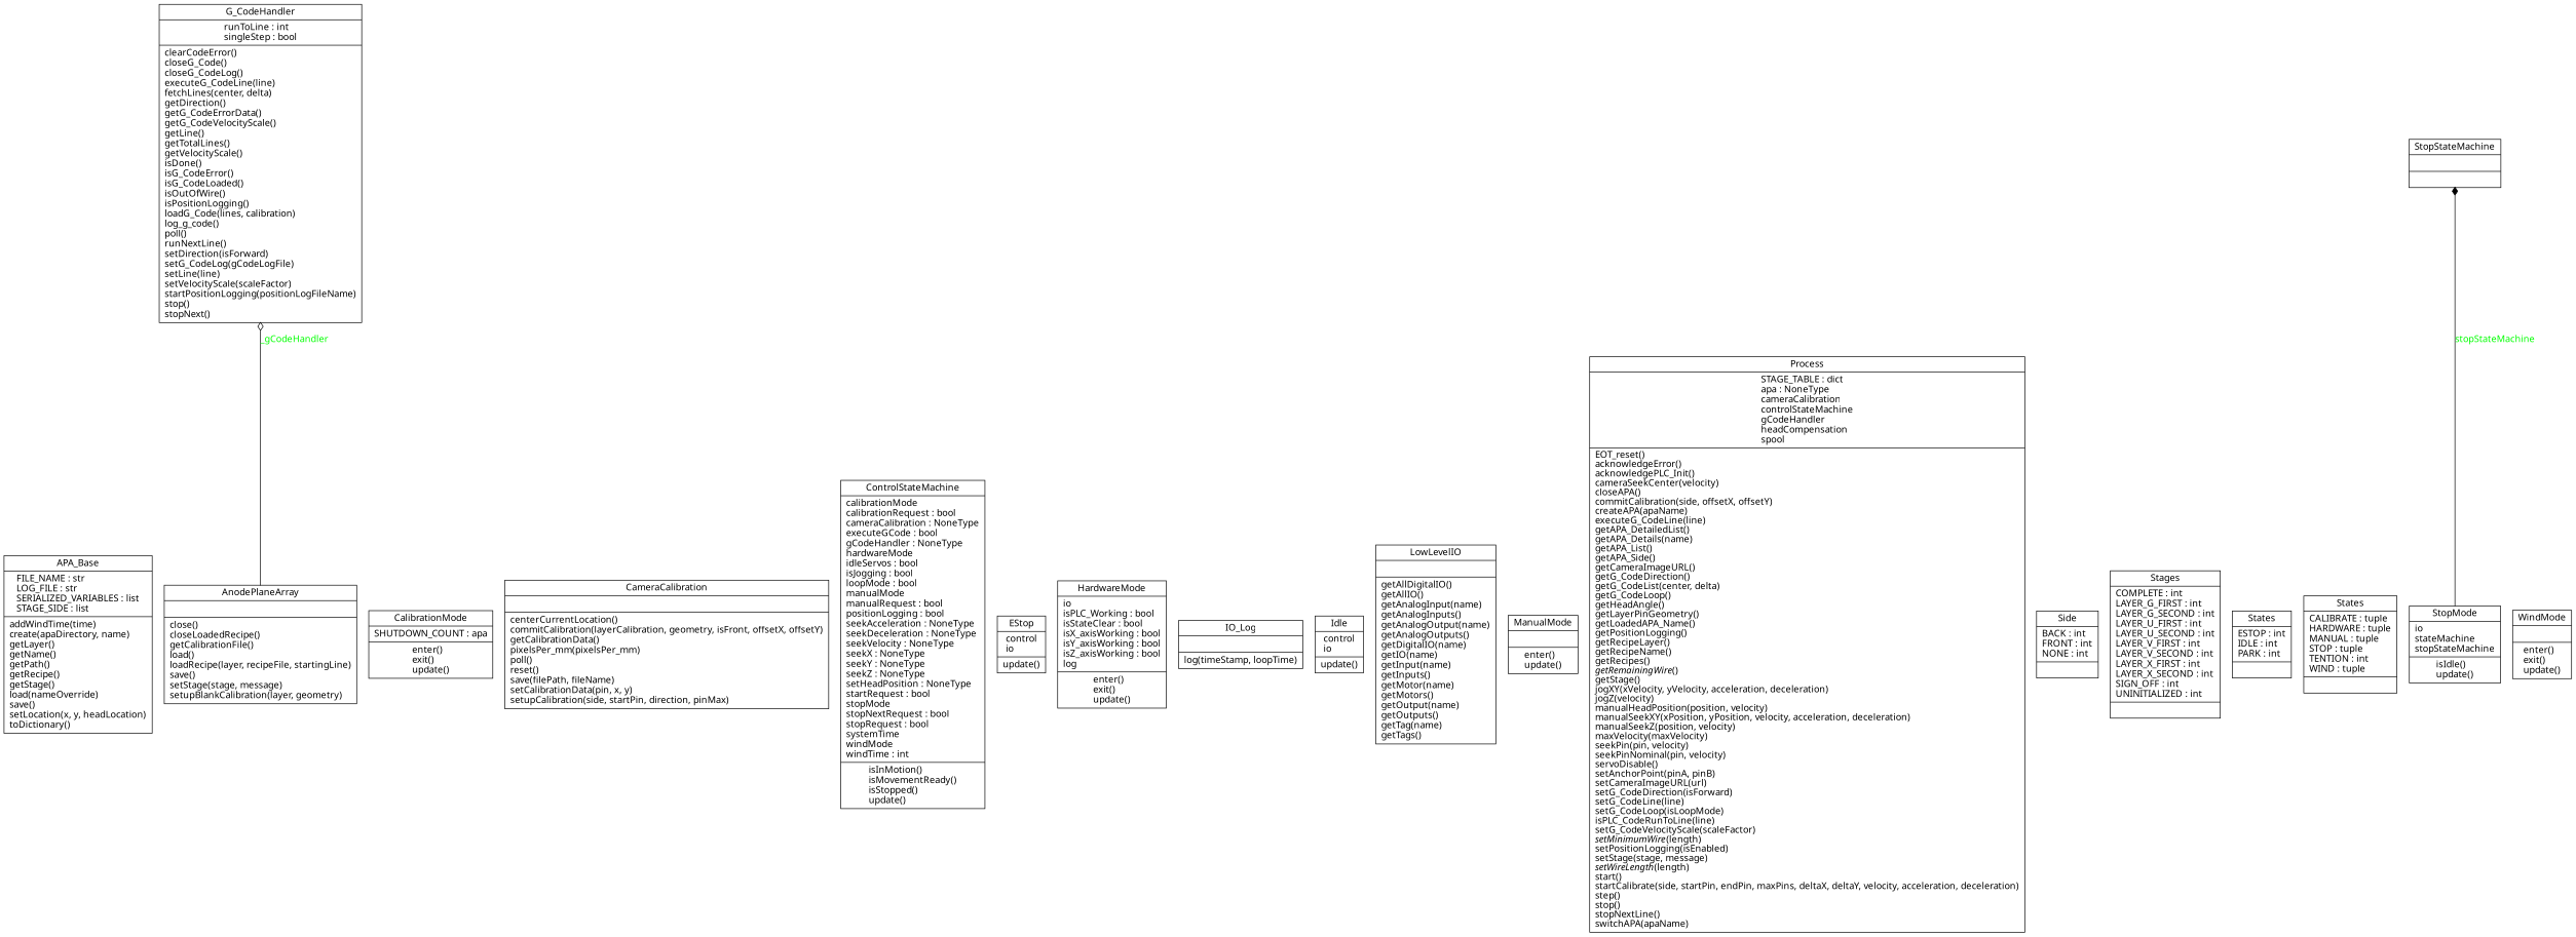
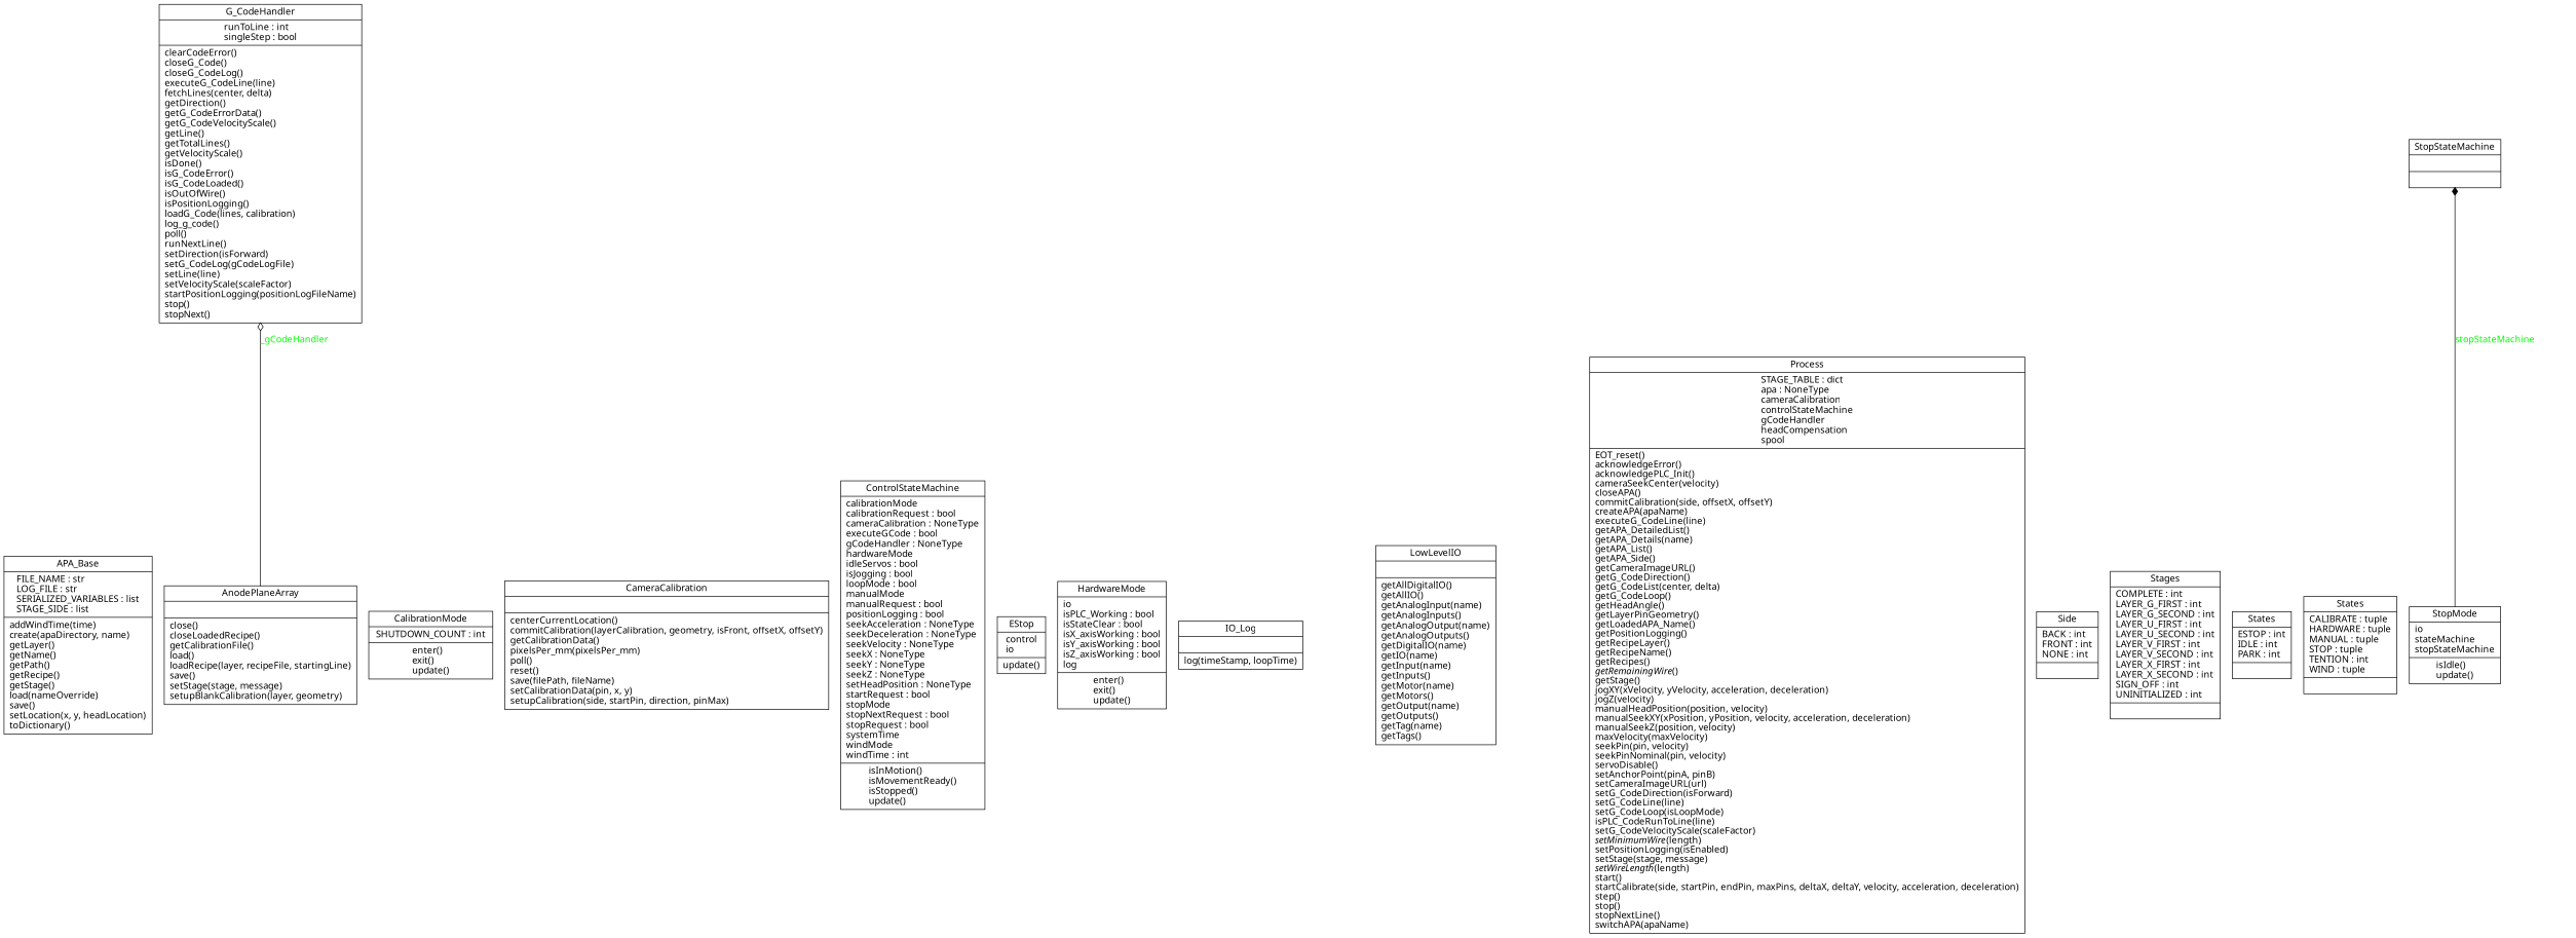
  digraph {
    fontname="Noto Sans"
    rankdir=BT
    node [color=black fontcolor=black fontname="Noto Sans" shape=record style=solid]
    edge [arrowtail=none fontcolor=green fontname="Noto Sans" style=solid]
    n1 [label=<{APA_Base|FILE_NAME : str<br ALIGN="LEFT"/>LOG_FILE : str<br ALIGN="LEFT"/>SERIALIZED_VARIABLES : list<br ALIGN="LEFT"/>STAGE_SIDE : list<br ALIGN="LEFT"/>|addWindTime(time)<br ALIGN="LEFT"/>create(apaDirectory, name)<br ALIGN="LEFT"/>getLayer()<br ALIGN="LEFT"/>getName()<br ALIGN="LEFT"/>getPath()<br ALIGN="LEFT"/>getRecipe()<br ALIGN="LEFT"/>getStage()<br ALIGN="LEFT"/>load(nameOverride)<br ALIGN="LEFT"/>save()<br ALIGN="LEFT"/>setLocation(x, y, headLocation)<br ALIGN="LEFT"/>toDictionary()<br ALIGN="LEFT"/>}>]
    n2 [label=<{AnodePlaneArray|<br ALIGN="LEFT"/>|close()<br ALIGN="LEFT"/>closeLoadedRecipe()<br ALIGN="LEFT"/>getCalibrationFile()<br ALIGN="LEFT"/>load()<br ALIGN="LEFT"/>loadRecipe(layer, recipeFile, startingLine)<br ALIGN="LEFT"/>save()<br ALIGN="LEFT"/>setStage(stage, message)<br ALIGN="LEFT"/>setupBlankCalibration(layer, geometry)<br ALIGN="LEFT"/>}>]
    n3 [label=<{G_CodeHandler|runToLine : int<br ALIGN="LEFT"/>singleStep : bool<br ALIGN="LEFT"/>|clearCodeError()<br ALIGN="LEFT"/>closeG_Code()<br ALIGN="LEFT"/>closeG_CodeLog()<br ALIGN="LEFT"/>executeG_CodeLine(line)<br ALIGN="LEFT"/>fetchLines(center, delta)<br ALIGN="LEFT"/>getDirection()<br ALIGN="LEFT"/>getG_CodeErrorData()<br ALIGN="LEFT"/>getG_CodeVelocityScale()<br ALIGN="LEFT"/>getLine()<br ALIGN="LEFT"/>getTotalLines()<br ALIGN="LEFT"/>getVelocityScale()<br ALIGN="LEFT"/>isDone()<br ALIGN="LEFT"/>isG_CodeError()<br ALIGN="LEFT"/>isG_CodeLoaded()<br ALIGN="LEFT"/>isOutOfWire()<br ALIGN="LEFT"/>isPositionLogging()<br ALIGN="LEFT"/>loadG_Code(lines, calibration)<br ALIGN="LEFT"/>log_g_code()<br ALIGN="LEFT"/>poll()<br ALIGN="LEFT"/>runNextLine()<br ALIGN="LEFT"/>setDirection(isForward)<br ALIGN="LEFT"/>setG_CodeLog(gCodeLogFile)<br ALIGN="LEFT"/>setLine(line)<br ALIGN="LEFT"/>setVelocityScale(scaleFactor)<br ALIGN="LEFT"/>startPositionLogging(positionLogFileName)<br ALIGN="LEFT"/>stop()<br ALIGN="LEFT"/>stopNext()<br ALIGN="LEFT"/>}>]
-   n4 [label=<{CalibrationMode|SHUTDOWN_COUNT : apa<br ALIGN="LEFT"/>|enter()<br ALIGN="LEFT"/>exit()<br ALIGN="LEFT"/>update()<br ALIGN="LEFT"/>}>]
+   n4 [label=<{CalibrationMode|SHUTDOWN_COUNT : int<br ALIGN="LEFT"/>|enter()<br ALIGN="LEFT"/>exit()<br ALIGN="LEFT"/>update()<br ALIGN="LEFT"/>}>]
    n5 [label=<{CameraCalibration|<br ALIGN="LEFT"/>|centerCurrentLocation()<br ALIGN="LEFT"/>commitCalibration(layerCalibration, geometry, isFront, offsetX, offsetY)<br ALIGN="LEFT"/>getCalibrationData()<br ALIGN="LEFT"/>pixelsPer_mm(pixelsPer_mm)<br ALIGN="LEFT"/>poll()<br ALIGN="LEFT"/>reset()<br ALIGN="LEFT"/>save(filePath, fileName)<br ALIGN="LEFT"/>setCalibrationData(pin, x, y)<br ALIGN="LEFT"/>setupCalibration(side, startPin, direction, pinMax)<br ALIGN="LEFT"/>}>]
    n6 [label=<{ControlStateMachine|calibrationMode<br ALIGN="LEFT"/>calibrationRequest : bool<br ALIGN="LEFT"/>cameraCalibration : NoneType<br ALIGN="LEFT"/>executeGCode : bool<br ALIGN="LEFT"/>gCodeHandler : NoneType<br ALIGN="LEFT"/>hardwareMode<br ALIGN="LEFT"/>idleServos : bool<br ALIGN="LEFT"/>isJogging : bool<br ALIGN="LEFT"/>loopMode : bool<br ALIGN="LEFT"/>manualMode<br ALIGN="LEFT"/>manualRequest : bool<br ALIGN="LEFT"/>positionLogging : bool<br ALIGN="LEFT"/>seekAcceleration : NoneType<br ALIGN="LEFT"/>seekDeceleration : NoneType<br ALIGN="LEFT"/>seekVelocity : NoneType<br ALIGN="LEFT"/>seekX : NoneType<br ALIGN="LEFT"/>seekY : NoneType<br ALIGN="LEFT"/>seekZ : NoneType<br ALIGN="LEFT"/>setHeadPosition : NoneType<br ALIGN="LEFT"/>startRequest : bool<br ALIGN="LEFT"/>stopMode<br ALIGN="LEFT"/>stopNextRequest : bool<br ALIGN="LEFT"/>stopRequest : bool<br ALIGN="LEFT"/>systemTime<br ALIGN="LEFT"/>windMode<br ALIGN="LEFT"/>windTime : int<br ALIGN="LEFT"/>|isInMotion()<br ALIGN="LEFT"/>isMovementReady()<br ALIGN="LEFT"/>isStopped()<br ALIGN="LEFT"/>update()<br ALIGN="LEFT"/>}>]
    n7 [label=<{EStop|control<br ALIGN="LEFT"/>io<br ALIGN="LEFT"/>|update()<br ALIGN="LEFT"/>}>]
    n8 [label=<{HardwareMode|io<br ALIGN="LEFT"/>isPLC_Working : bool<br ALIGN="LEFT"/>isStateClear : bool<br ALIGN="LEFT"/>isX_axisWorking : bool<br ALIGN="LEFT"/>isY_axisWorking : bool<br ALIGN="LEFT"/>isZ_axisWorking : bool<br ALIGN="LEFT"/>log<br ALIGN="LEFT"/>|enter()<br ALIGN="LEFT"/>exit()<br ALIGN="LEFT"/>update()<br ALIGN="LEFT"/>}>]
    n9 [label=<{IO_Log|<br ALIGN="LEFT"/>|log(timeStamp, loopTime)<br ALIGN="LEFT"/>}>]
-   n10 [label=<{Idle|control<br ALIGN="LEFT"/>io<br ALIGN="LEFT"/>|update()<br ALIGN="LEFT"/>}>]
    n11 [label=<{LowLevelIO|<br ALIGN="LEFT"/>|getAllDigitalIO()<br ALIGN="LEFT"/>getAllIO()<br ALIGN="LEFT"/>getAnalogInput(name)<br ALIGN="LEFT"/>getAnalogInputs()<br ALIGN="LEFT"/>getAnalogOutput(name)<br ALIGN="LEFT"/>getAnalogOutputs()<br ALIGN="LEFT"/>getDigitalIO(name)<br ALIGN="LEFT"/>getIO(name)<br ALIGN="LEFT"/>getInput(name)<br ALIGN="LEFT"/>getInputs()<br ALIGN="LEFT"/>getMotor(name)<br ALIGN="LEFT"/>getMotors()<br ALIGN="LEFT"/>getOutput(name)<br ALIGN="LEFT"/>getOutputs()<br ALIGN="LEFT"/>getTag(name)<br ALIGN="LEFT"/>getTags()<br ALIGN="LEFT"/>}>]
-   n12 [label=<{ManualMode|<br ALIGN="LEFT"/>|enter()<br ALIGN="LEFT"/>update()<br ALIGN="LEFT"/>}>]
    n13 [label=<{Process|STAGE_TABLE : dict<br ALIGN="LEFT"/>apa : NoneType<br ALIGN="LEFT"/>cameraCalibration<br ALIGN="LEFT"/>controlStateMachine<br ALIGN="LEFT"/>gCodeHandler<br ALIGN="LEFT"/>headCompensation<br ALIGN="LEFT"/>spool<br ALIGN="LEFT"/>|EOT_reset()<br ALIGN="LEFT"/>acknowledgeError()<br ALIGN="LEFT"/>acknowledgePLC_Init()<br ALIGN="LEFT"/>cameraSeekCenter(velocity)<br ALIGN="LEFT"/>closeAPA()<br ALIGN="LEFT"/>commitCalibration(side, offsetX, offsetY)<br ALIGN="LEFT"/>createAPA(apaName)<br ALIGN="LEFT"/>executeG_CodeLine(line)<br ALIGN="LEFT"/>getAPA_DetailedList()<br ALIGN="LEFT"/>getAPA_Details(name)<br ALIGN="LEFT"/>getAPA_List()<br ALIGN="LEFT"/>getAPA_Side()<br ALIGN="LEFT"/>getCameraImageURL()<br ALIGN="LEFT"/>getG_CodeDirection()<br ALIGN="LEFT"/>getG_CodeList(center, delta)<br ALIGN="LEFT"/>getG_CodeLoop()<br ALIGN="LEFT"/>getHeadAngle()<br ALIGN="LEFT"/>getLayerPinGeometry()<br ALIGN="LEFT"/>getLoadedAPA_Name()<br ALIGN="LEFT"/>getPositionLogging()<br ALIGN="LEFT"/>getRecipeLayer()<br ALIGN="LEFT"/>getRecipeName()<br ALIGN="LEFT"/>getRecipes()<br ALIGN="LEFT"/><I>getRemainingWire</I>()<br ALIGN="LEFT"/>getStage()<br ALIGN="LEFT"/>jogXY(xVelocity, yVelocity, acceleration, deceleration)<br ALIGN="LEFT"/>jogZ(velocity)<br ALIGN="LEFT"/>manualHeadPosition(position, velocity)<br ALIGN="LEFT"/>manualSeekXY(xPosition, yPosition, velocity, acceleration, deceleration)<br ALIGN="LEFT"/>manualSeekZ(position, velocity)<br ALIGN="LEFT"/>maxVelocity(maxVelocity)<br ALIGN="LEFT"/>seekPin(pin, velocity)<br ALIGN="LEFT"/>seekPinNominal(pin, velocity)<br ALIGN="LEFT"/>servoDisable()<br ALIGN="LEFT"/>setAnchorPoint(pinA, pinB)<br ALIGN="LEFT"/>setCameraImageURL(url)<br ALIGN="LEFT"/>setG_CodeDirection(isForward)<br ALIGN="LEFT"/>setG_CodeLine(line)<br ALIGN="LEFT"/>setG_CodeLoop(isLoopMode)<br ALIGN="LEFT"/>isPLC_CodeRunToLine(line)<br ALIGN="LEFT"/>setG_CodeVelocityScale(scaleFactor)<br ALIGN="LEFT"/><I>setMinimumWire</I>(length)<br ALIGN="LEFT"/>setPositionLogging(isEnabled)<br ALIGN="LEFT"/>setStage(stage, message)<br ALIGN="LEFT"/><I>setWireLength</I>(length)<br ALIGN="LEFT"/>start()<br ALIGN="LEFT"/>startCalibrate(side, startPin, endPin, maxPins, deltaX, deltaY, velocity, acceleration, deceleration)<br ALIGN="LEFT"/>step()<br ALIGN="LEFT"/>stop()<br ALIGN="LEFT"/>stopNextLine()<br ALIGN="LEFT"/>switchAPA(apaName)<br ALIGN="LEFT"/>}>]
    n14 [label=<{Side|BACK : int<br ALIGN="LEFT"/>FRONT : int<br ALIGN="LEFT"/>NONE : int<br ALIGN="LEFT"/>|}>]
    n15 [label=<{Stages|COMPLETE : int<br ALIGN="LEFT"/>LAYER_G_FIRST : int<br ALIGN="LEFT"/>LAYER_G_SECOND : int<br ALIGN="LEFT"/>LAYER_U_FIRST : int<br ALIGN="LEFT"/>LAYER_U_SECOND : int<br ALIGN="LEFT"/>LAYER_V_FIRST : int<br ALIGN="LEFT"/>LAYER_V_SECOND : int<br ALIGN="LEFT"/>LAYER_X_FIRST : int<br ALIGN="LEFT"/>LAYER_X_SECOND : int<br ALIGN="LEFT"/>SIGN_OFF : int<br ALIGN="LEFT"/>UNINITIALIZED : int<br ALIGN="LEFT"/>|}>]
    n16 [label=<{States|ESTOP : int<br ALIGN="LEFT"/>IDLE : int<br ALIGN="LEFT"/>PARK : int<br ALIGN="LEFT"/>|}>]
    n17 [label=<{States|CALIBRATE : tuple<br ALIGN="LEFT"/>HARDWARE : tuple<br ALIGN="LEFT"/>MANUAL : tuple<br ALIGN="LEFT"/>STOP : tuple<br ALIGN="LEFT"/>TENTION : int<br ALIGN="LEFT"/>WIND : tuple<br ALIGN="LEFT"/>|}>]
    n18 [label=<{StopMode|io<br ALIGN="LEFT"/>stateMachine<br ALIGN="LEFT"/>stopStateMachine<br ALIGN="LEFT"/>|isIdle()<br ALIGN="LEFT"/>update()<br ALIGN="LEFT"/>}>]
    n19 [label=<{StopStateMachine|<br ALIGN="LEFT"/>|}>]
-   n20 [label=<{WindMode|<br ALIGN="LEFT"/>|enter()<br ALIGN="LEFT"/>exit()<br ALIGN="LEFT"/>update()<br ALIGN="LEFT"/>}>]
    n2 -> n3 [arrowhead=odiamond label=_gCodeHandler]
    n18 -> n19 [arrowhead=diamond label=stopStateMachine]
  }
